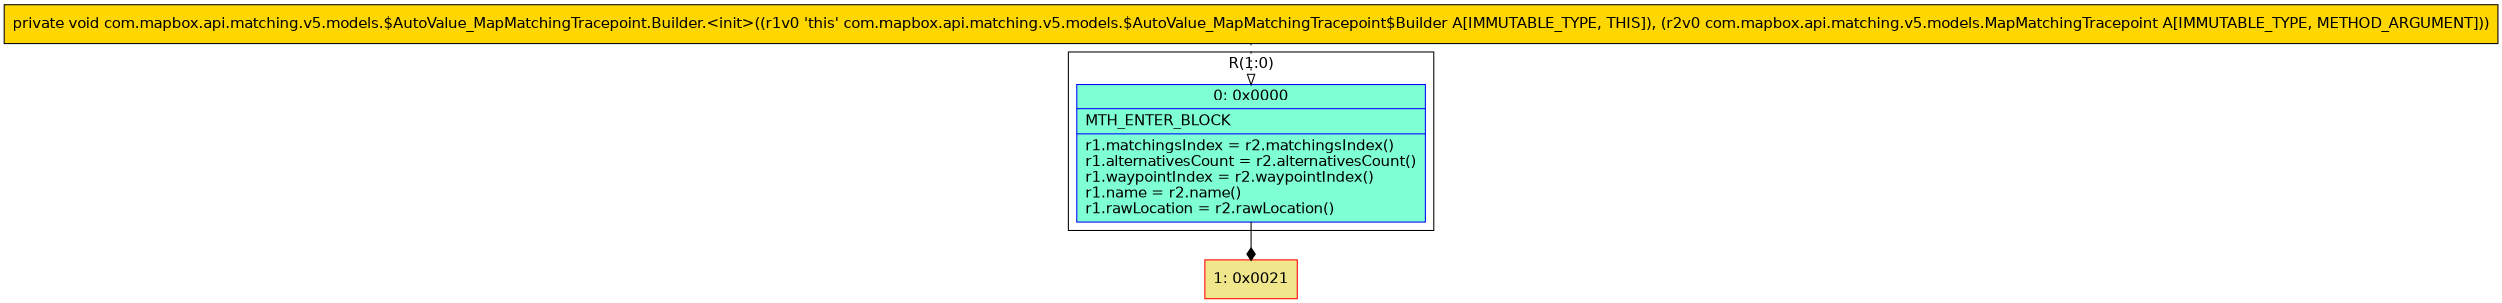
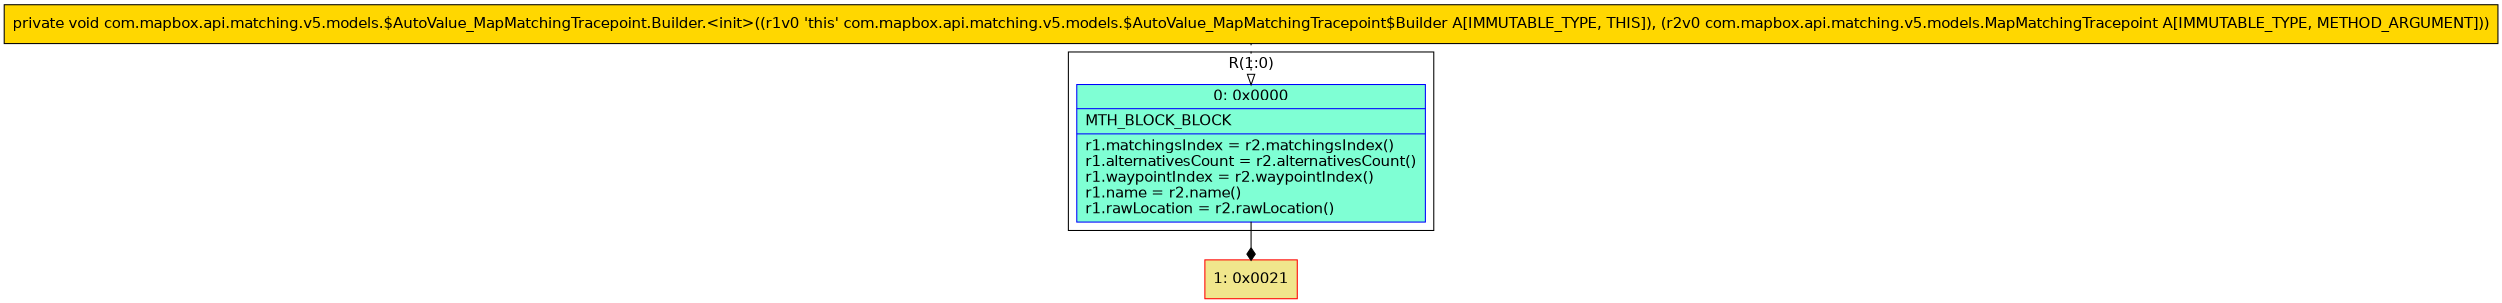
  digraph {
    fontname="DejaVu Sans"
    node [shape=record style=filled fontname="DejaVu Sans"]
    edge [fontname="DejaVu Sans"]
-   n1 [color=blue label="{0\:\ 0x0000|MTH_ENTER_BLOCK\l|r1.matchingsIndex = r2.matchingsIndex()\lr1.alternativesCount = r2.alternativesCount()\lr1.waypointIndex = r2.waypointIndex()\lr1.name = r2.name()\lr1.rawLocation = r2.rawLocation()\l}" fillcolor=aquamarine]
+   n1 [color=blue label="{0\:\ 0x0000|MTH_BLOCK_BLOCK\l|r1.matchingsIndex = r2.matchingsIndex()\lr1.alternativesCount = r2.alternativesCount()\lr1.waypointIndex = r2.waypointIndex()\lr1.name = r2.name()\lr1.rawLocation = r2.rawLocation()\l}" fillcolor=aquamarine]
    n2 [color=red label="{1\:\ 0x0021}" fillcolor=khaki]
    n3 [label="{private void com.mapbox.api.matching.v5.models.$AutoValue_MapMatchingTracepoint.Builder.\<init\>((r1v0 'this' com.mapbox.api.matching.v5.models.$AutoValue_MapMatchingTracepoint$Builder A[IMMUTABLE_TYPE, THIS]), (r2v0 com.mapbox.api.matching.v5.models.MapMatchingTracepoint A[IMMUTABLE_TYPE, METHOD_ARGUMENT])) }" fillcolor=gold]
    subgraph cluster_1 {
      label="R(1:0)"
      n1
    }
    n1 -> n2 [style=solid arrowhead=diamond]
    n3 -> n1 [style=dotted arrowhead=onormal]
  }
